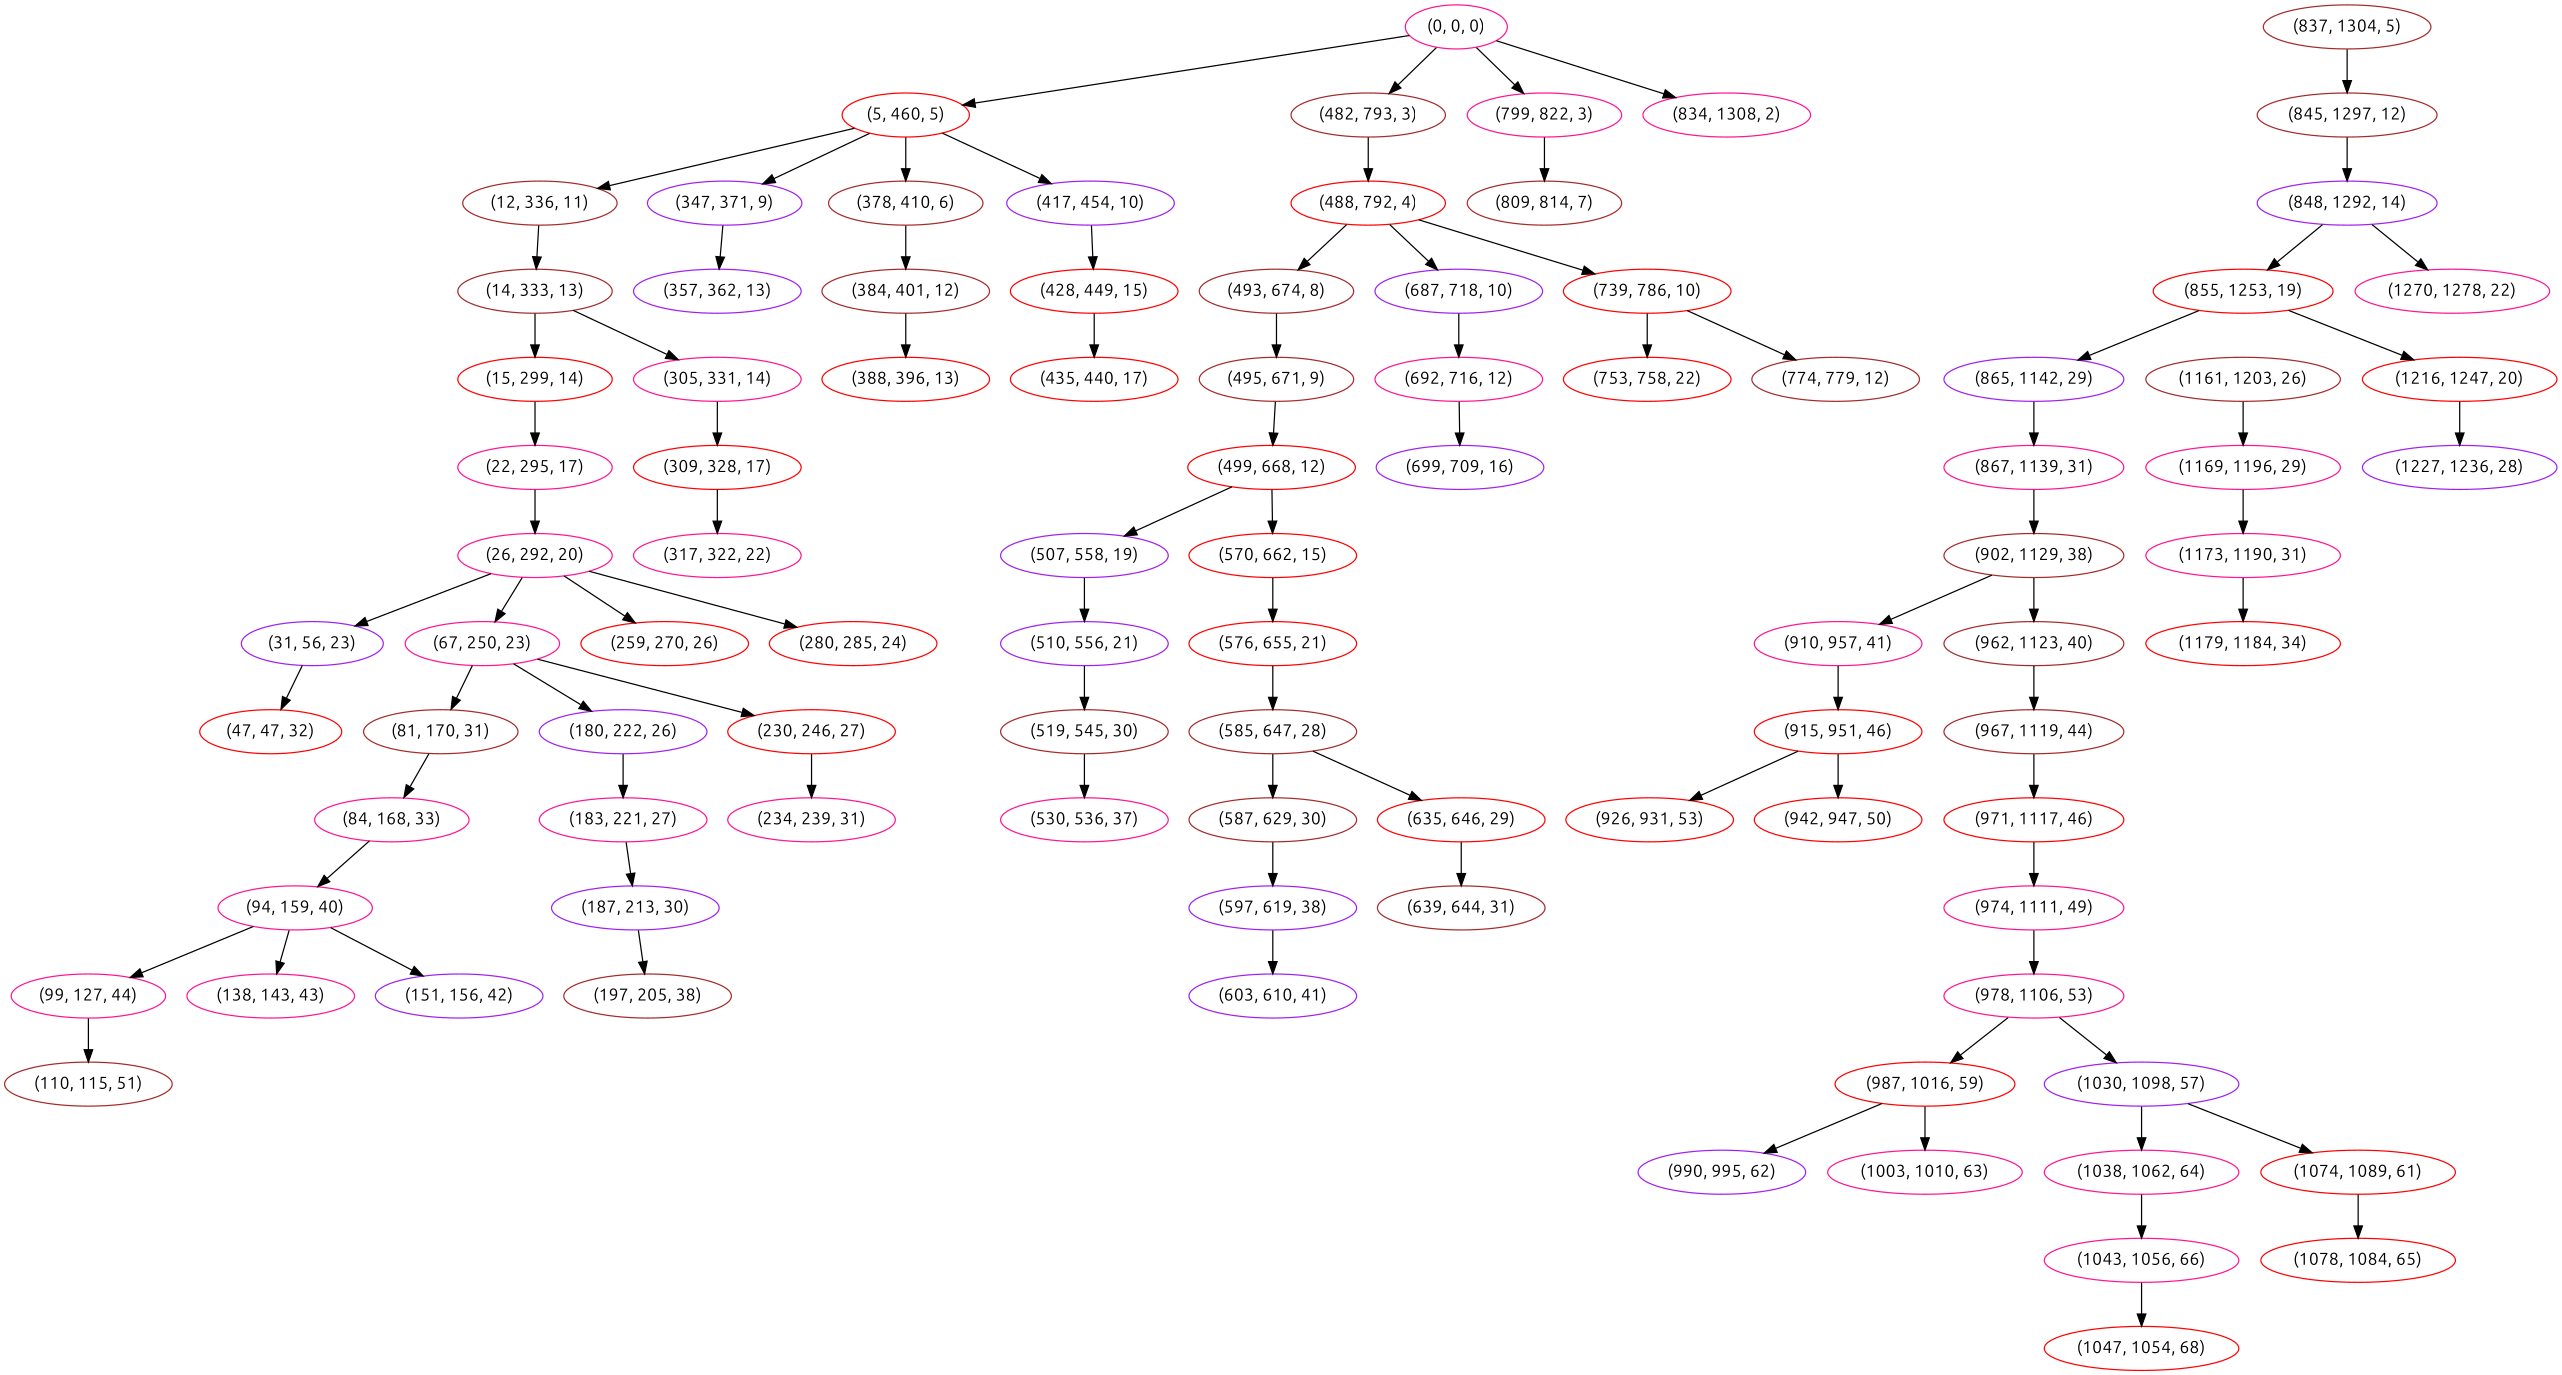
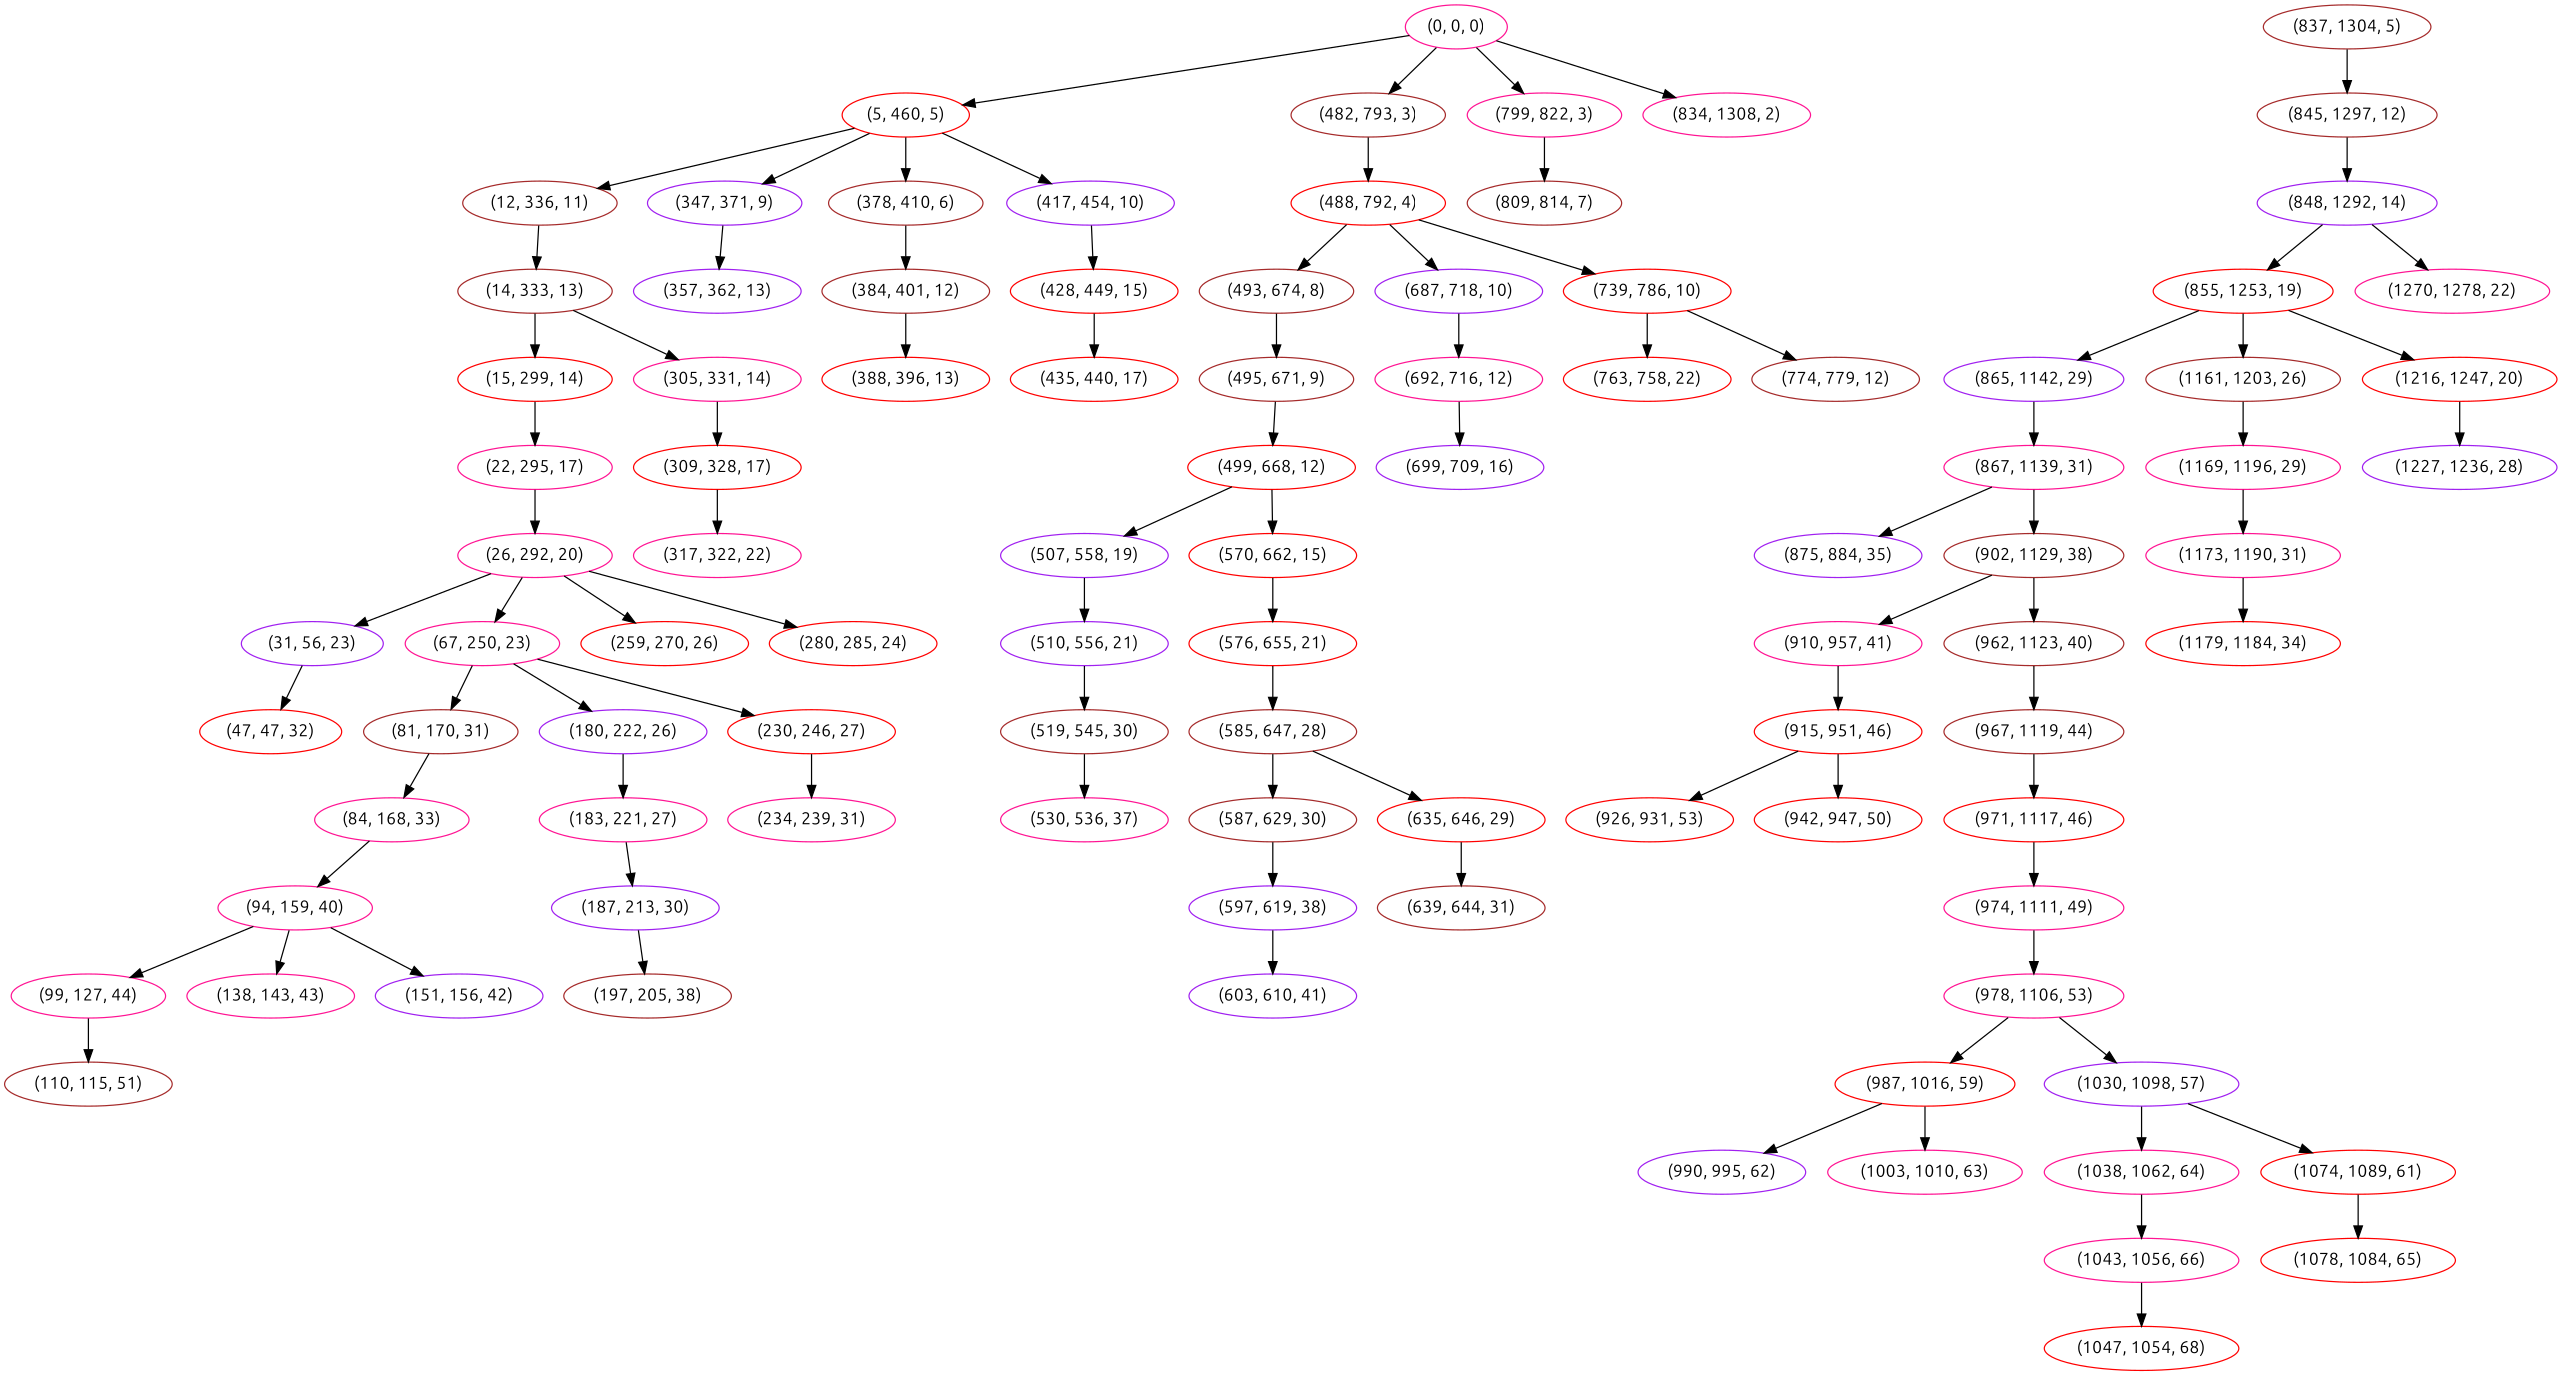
  digraph {
    fontname=Ubuntu
    node [color=red fontname=Ubuntu]
    edge [fontname=Ubuntu]
    "(0, 0, 0)" [color=deeppink]
    "(5, 460, 5)"
    "(482, 793, 3)" [color=brown]
    "(799, 822, 3)" [color=deeppink]
    "(834, 1308, 2)" [color=deeppink]
    "(12, 336, 11)" [color=brown]
    "(347, 371, 9)" [color=purple]
    "(378, 410, 6)" [color=brown]
    "(417, 454, 10)" [color=purple]
    "(488, 792, 4)"
    "(809, 814, 7)" [color=brown]
    "(14, 333, 13)" [color=brown]
    "(357, 362, 13)" [color=purple]
    "(384, 401, 12)" [color=brown]
    "(428, 449, 15)"
    "(15, 299, 14)"
    "(305, 331, 14)" [color=deeppink]
    "(22, 295, 17)" [color=deeppink]
    "(309, 328, 17)"
    "(26, 292, 20)" [color=deeppink]
    "(31, 56, 23)" [color=purple]
    "(67, 250, 23)" [color=deeppink]
    "(259, 270, 26)"
    "(280, 285, 24)"
    n25 [label="(47, 47, 32)"]
    "(81, 170, 31)" [color=brown]
    "(180, 222, 26)" [color=purple]
    "(230, 246, 27)"
    "(84, 168, 33)" [color=deeppink]
    "(183, 221, 27)" [color=deeppink]
    "(234, 239, 31)" [color=deeppink]
    "(94, 159, 40)" [color=deeppink]
    "(99, 127, 44)" [color=deeppink]
    "(138, 143, 43)" [color=deeppink]
    "(151, 156, 42)" [color=purple]
    "(110, 115, 51)" [color=brown]
    "(187, 213, 30)" [color=purple]
    "(197, 205, 38)" [color=brown]
    "(317, 322, 22)" [color=deeppink]
    "(388, 396, 13)"
    "(435, 440, 17)"
    "(493, 674, 8)" [color=brown]
    "(687, 718, 10)" [color=purple]
    "(739, 786, 10)"
    "(495, 671, 9)" [color=brown]
    "(692, 716, 12)" [color=deeppink]
-   "(753, 758, 22)"
+   "(753, 758, 22)" [label="(763, 758, 22)"]
    "(774, 779, 12)" [color=brown]
    "(499, 668, 12)"
    "(507, 558, 19)" [color=purple]
    "(570, 662, 15)"
    "(510, 556, 21)" [color=purple]
    "(576, 655, 21)"
    "(519, 545, 30)" [color=brown]
    "(530, 536, 37)" [color=deeppink]
    "(585, 647, 28)" [color=brown]
    "(587, 629, 30)" [color=brown]
    "(635, 646, 29)"
    "(597, 619, 38)" [color=purple]
    "(639, 644, 31)" [color=brown]
    "(603, 610, 41)" [color=purple]
    "(699, 709, 16)" [color=purple]
    "(837, 1304, 5)" [color=brown]
    "(845, 1297, 12)" [color=brown]
    "(848, 1292, 14)" [color=purple]
    "(855, 1253, 19)"
    "(1270, 1278, 22)" [color=deeppink]
    "(865, 1142, 29)" [color=purple]
    "(1161, 1203, 26)" [color=brown]
    "(1216, 1247, 20)"
    "(867, 1139, 31)" [color=deeppink]
    "(1169, 1196, 29)" [color=deeppink]
    "(1227, 1236, 28)" [color=purple]
+   "(875, 884, 35)" [color=purple]
    "(902, 1129, 38)" [color=brown]
    "(910, 957, 41)" [color=deeppink]
    "(962, 1123, 40)" [color=brown]
    "(915, 951, 46)"
    "(967, 1119, 44)" [color=brown]
    "(926, 931, 53)"
    "(942, 947, 50)"
    "(971, 1117, 46)"
    "(974, 1111, 49)" [color=deeppink]
    "(978, 1106, 53)" [color=deeppink]
    "(987, 1016, 59)"
    "(1030, 1098, 57)" [color=purple]
    "(990, 995, 62)" [color=purple]
    "(1003, 1010, 63)" [color=deeppink]
    "(1038, 1062, 64)" [color=deeppink]
    "(1074, 1089, 61)"
    "(1043, 1056, 66)" [color=deeppink]
    "(1078, 1084, 65)"
    "(1047, 1054, 68)"
    "(1173, 1190, 31)" [color=deeppink]
    "(1179, 1184, 34)"
    "(0, 0, 0)" -> "(5, 460, 5)"
    "(0, 0, 0)" -> "(482, 793, 3)"
    "(0, 0, 0)" -> "(799, 822, 3)"
    "(0, 0, 0)" -> "(834, 1308, 2)"
    "(5, 460, 5)" -> "(12, 336, 11)"
    "(5, 460, 5)" -> "(347, 371, 9)"
    "(5, 460, 5)" -> "(378, 410, 6)"
    "(5, 460, 5)" -> "(417, 454, 10)"
    "(482, 793, 3)" -> "(488, 792, 4)"
    "(799, 822, 3)" -> "(809, 814, 7)"
    "(12, 336, 11)" -> "(14, 333, 13)"
    "(347, 371, 9)" -> "(357, 362, 13)"
    "(378, 410, 6)" -> "(384, 401, 12)"
    "(417, 454, 10)" -> "(428, 449, 15)"
    "(488, 792, 4)" -> "(493, 674, 8)"
    "(488, 792, 4)" -> "(687, 718, 10)"
    "(488, 792, 4)" -> "(739, 786, 10)"
    "(14, 333, 13)" -> "(15, 299, 14)"
    "(14, 333, 13)" -> "(305, 331, 14)"
    "(384, 401, 12)" -> "(388, 396, 13)"
    "(428, 449, 15)" -> "(435, 440, 17)"
    "(15, 299, 14)" -> "(22, 295, 17)"
    "(305, 331, 14)" -> "(309, 328, 17)"
    "(22, 295, 17)" -> "(26, 292, 20)"
    "(309, 328, 17)" -> "(317, 322, 22)"
    "(26, 292, 20)" -> "(31, 56, 23)"
    "(26, 292, 20)" -> "(67, 250, 23)"
    "(26, 292, 20)" -> "(259, 270, 26)"
    "(26, 292, 20)" -> "(280, 285, 24)"
    "(31, 56, 23)" -> n25
    "(67, 250, 23)" -> "(81, 170, 31)"
    "(67, 250, 23)" -> "(180, 222, 26)"
    "(67, 250, 23)" -> "(230, 246, 27)"
    "(81, 170, 31)" -> "(84, 168, 33)"
    "(180, 222, 26)" -> "(183, 221, 27)"
    "(230, 246, 27)" -> "(234, 239, 31)"
    "(84, 168, 33)" -> "(94, 159, 40)"
    "(183, 221, 27)" -> "(187, 213, 30)"
    "(94, 159, 40)" -> "(99, 127, 44)"
    "(94, 159, 40)" -> "(138, 143, 43)"
    "(94, 159, 40)" -> "(151, 156, 42)"
    "(99, 127, 44)" -> "(110, 115, 51)"
    "(187, 213, 30)" -> "(197, 205, 38)"
    "(493, 674, 8)" -> "(495, 671, 9)"
    "(687, 718, 10)" -> "(692, 716, 12)"
    "(739, 786, 10)" -> "(753, 758, 22)"
    "(739, 786, 10)" -> "(774, 779, 12)"
    "(495, 671, 9)" -> "(499, 668, 12)"
    "(692, 716, 12)" -> "(699, 709, 16)"
    "(499, 668, 12)" -> "(507, 558, 19)"
    "(499, 668, 12)" -> "(570, 662, 15)"
    "(507, 558, 19)" -> "(510, 556, 21)"
    "(570, 662, 15)" -> "(576, 655, 21)"
    "(510, 556, 21)" -> "(519, 545, 30)"
    "(576, 655, 21)" -> "(585, 647, 28)"
    "(519, 545, 30)" -> "(530, 536, 37)"
    "(585, 647, 28)" -> "(587, 629, 30)"
    "(585, 647, 28)" -> "(635, 646, 29)"
    "(587, 629, 30)" -> "(597, 619, 38)"
    "(635, 646, 29)" -> "(639, 644, 31)"
    "(597, 619, 38)" -> "(603, 610, 41)"
    "(837, 1304, 5)" -> "(845, 1297, 12)"
    "(845, 1297, 12)" -> "(848, 1292, 14)"
    "(848, 1292, 14)" -> "(855, 1253, 19)"
    "(848, 1292, 14)" -> "(1270, 1278, 22)"
    "(855, 1253, 19)" -> "(865, 1142, 29)"
+   "(855, 1253, 19)" -> "(1161, 1203, 26)"
    "(855, 1253, 19)" -> "(1216, 1247, 20)"
    "(865, 1142, 29)" -> "(867, 1139, 31)"
    "(1161, 1203, 26)" -> "(1169, 1196, 29)"
    "(1216, 1247, 20)" -> "(1227, 1236, 28)"
+   "(867, 1139, 31)" -> "(875, 884, 35)"
    "(867, 1139, 31)" -> "(902, 1129, 38)"
    "(1169, 1196, 29)" -> "(1173, 1190, 31)"
    "(902, 1129, 38)" -> "(910, 957, 41)"
    "(902, 1129, 38)" -> "(962, 1123, 40)"
    "(910, 957, 41)" -> "(915, 951, 46)"
    "(962, 1123, 40)" -> "(967, 1119, 44)"
    "(915, 951, 46)" -> "(926, 931, 53)"
    "(915, 951, 46)" -> "(942, 947, 50)"
    "(967, 1119, 44)" -> "(971, 1117, 46)"
    "(971, 1117, 46)" -> "(974, 1111, 49)"
    "(974, 1111, 49)" -> "(978, 1106, 53)"
    "(978, 1106, 53)" -> "(987, 1016, 59)"
    "(978, 1106, 53)" -> "(1030, 1098, 57)"
    "(987, 1016, 59)" -> "(990, 995, 62)"
    "(987, 1016, 59)" -> "(1003, 1010, 63)"
    "(1030, 1098, 57)" -> "(1038, 1062, 64)"
    "(1030, 1098, 57)" -> "(1074, 1089, 61)"
    "(1038, 1062, 64)" -> "(1043, 1056, 66)"
    "(1074, 1089, 61)" -> "(1078, 1084, 65)"
    "(1043, 1056, 66)" -> "(1047, 1054, 68)"
    "(1173, 1190, 31)" -> "(1179, 1184, 34)"
  }
